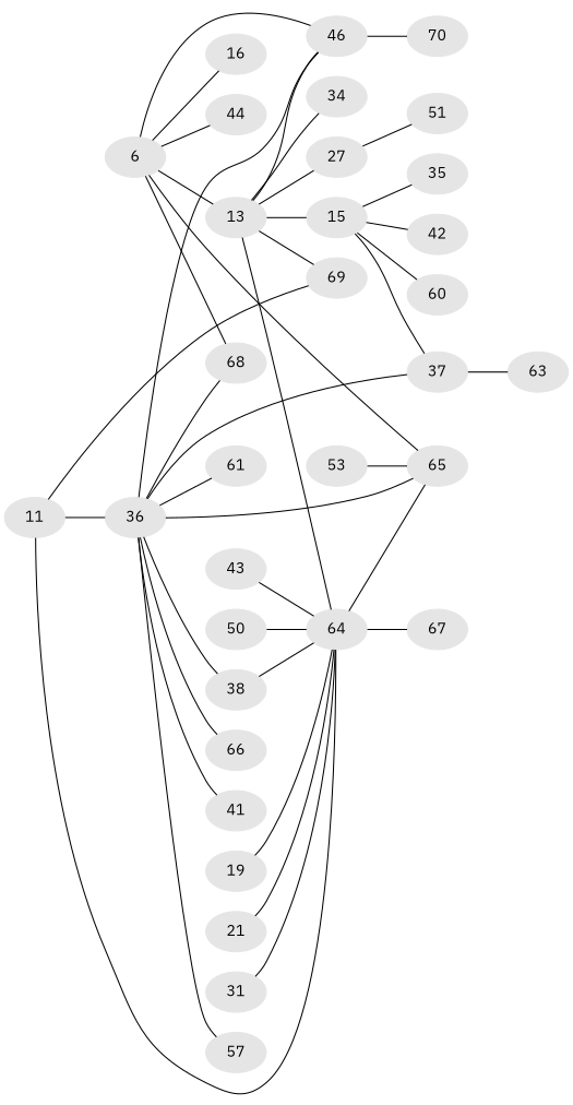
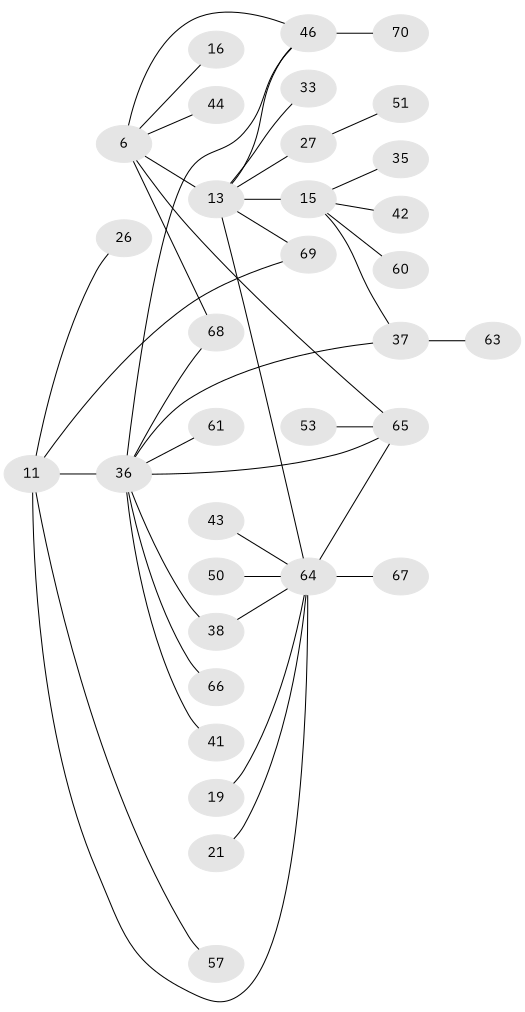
  graph {
    fontname="IBM Plex Sans"
    rankdir=LR
    node [color=gray90 fontname="IBM Plex Sans" style=filled]
    edge [fontname="IBM Plex Sans"]
    13 [super="+2"]
    46 [super="+34"]
    64 [super="+47+49+9+8+17"]
    69 [super="+62"]
    15 [super="+14"]
    27
-   33 [label=34]
+   33
    6
    16
    44
    65 [super="+5+39+40"]
    68 [super="+29+52"]
    70
    11 [super="+10"]
+   26
    36 [super="+1+25+32+12"]
    37 [super="+23"]
    38
    41
    57 [super="+45"]
    61 [super="+56"]
    66
    67 [super="+28"]
    35
    42
    60 [super="+59"]
    51
    63
    19
    21
-   31 [super="+20"]
    43
    50 [super="+30"]
    53
    13 -- 46 [weight=2]
    13 -- 64 [weight=3]
    13 -- 69
    13 -- 15 [weight=2]
    13 -- 27 [weight=2]
    13 -- 33
    46 -- 70
    64 -- 65
    64 -- 67
    15 -- 37
    15 -- 35
    15 -- 42
    15 -- 60
    27 -- 51
    6 -- 13
    6 -- 46 [weight=2]
    6 -- 16
    6 -- 44
    6 -- 65 [weight=2]
    6 -- 68
    11 -- 64
    11 -- 69
+   11 -- 26
    11 -- 36 [weight=3]
    36 -- 46
    36 -- 65
    36 -- 68
    36 -- 37
    36 -- 38
    36 -- 41
-   36 -- 57
+   11 -- 57
    36 -- 61
    36 -- 66
    37 -- 63
    38 -- 64
    19 -- 64
    21 -- 64
-   31 -- 64
    43 -- 64
    50 -- 64
    53 -- 65
  }
